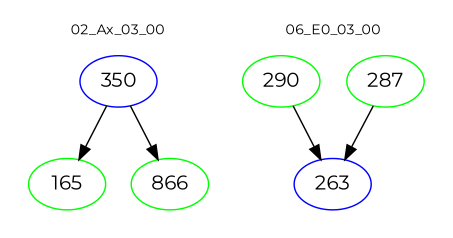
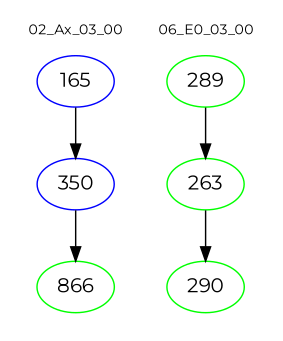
  digraph {
    fontname=Montserrat
    node [color=green fontname=Montserrat]
    edge [color=black fontname=Montserrat]
-   n1 [label=165]
+   n1 [color=blue label=165]
    n2 [color=blue label=350]
    n3 [label=866]
-   n4 [label=287]
-   n5 [color=blue label=263]
+   n4 [label=289]
+   n5 [label=263]
    n6 [label=290]
    subgraph cluster_1 {
      color=white
      fontsize=10
      label="02_Ax_03_00"
      n1
      n2
      n3
    }
    subgraph cluster_2 {
      color=white
      fontsize=10
      label="06_E0_03_00"
      n4
      n5
      n6
    }
-   n2 -> n1
+   n1 -> n2
    n2 -> n3
    n4 -> n5
-   n6 -> n5
+   n5 -> n6
  }
